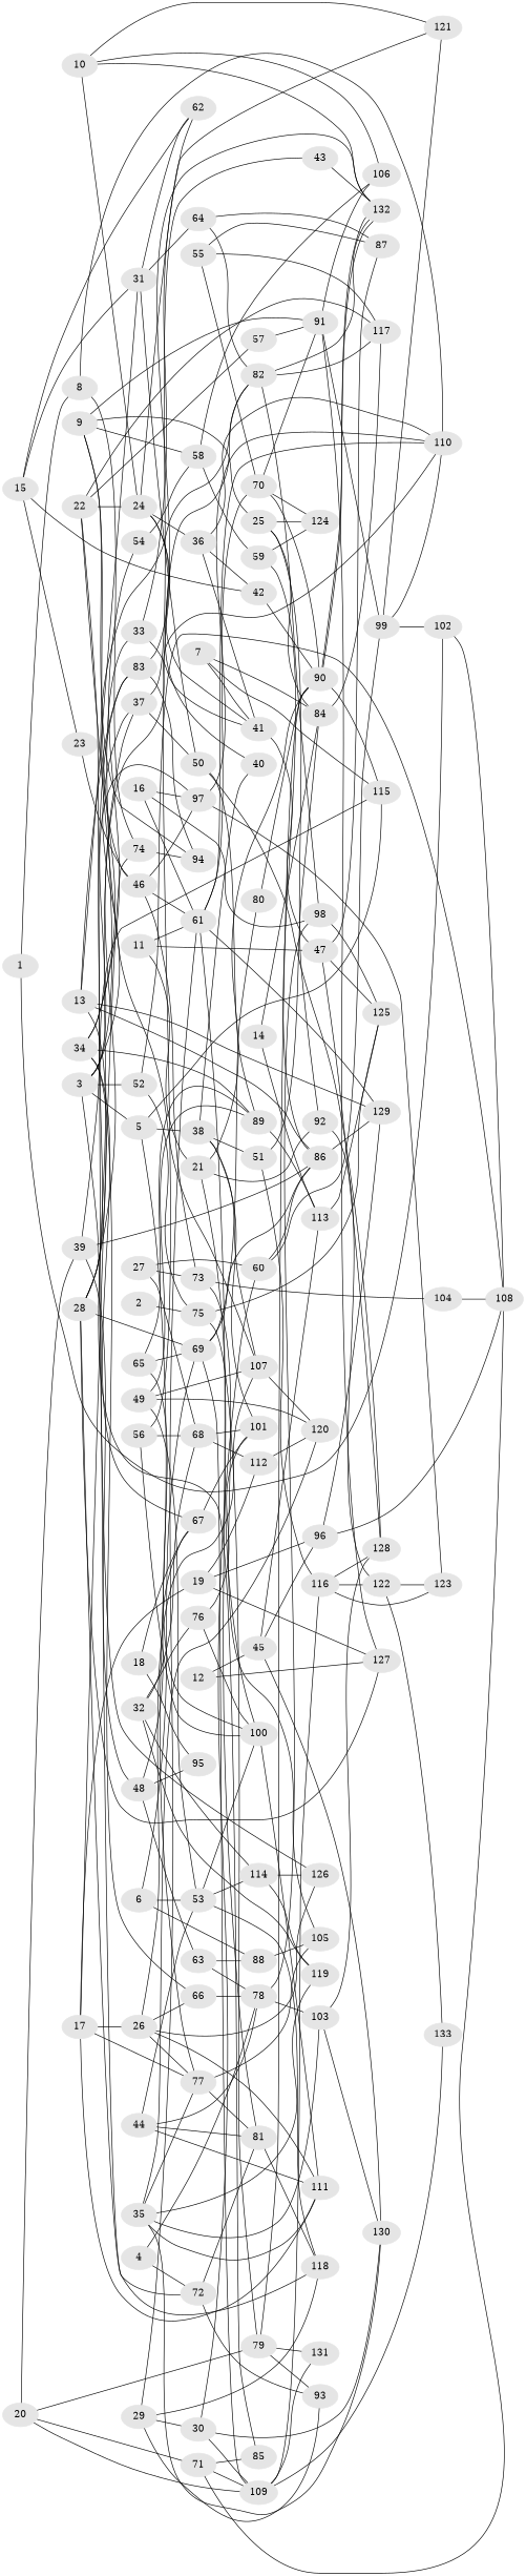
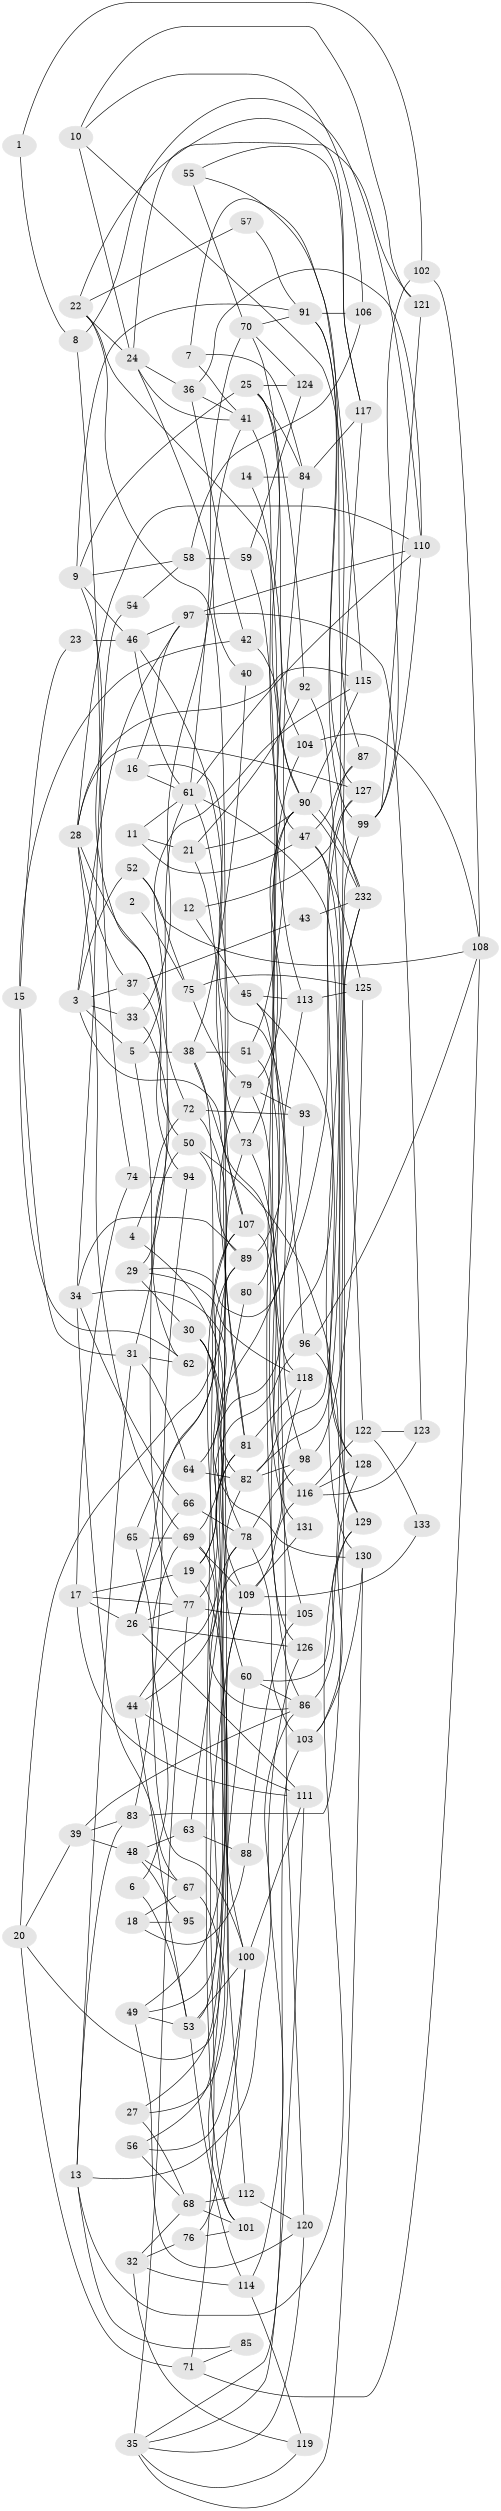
  graph {
    rankdir=LR
    node [color=gray90 style=filled]
    1
    8
    102
    74
    110
    108
    2
    75
    18
    67
    88
    95
    79
    125
    3
    5
    33
    37
    52
    97
    126
    38
    77
    115
    41
    62
    50
    43
    123
    4
    72
    78
    93
    81
    98
    103
    107
    40
    51
    101
    105
    6
    53
    69
    100
    118
    114
    86
    109
    80
    7
    84
    47
    117
    94
    9
    25
    46
    58
    91
    92
    104
    124
    61
    73
    106
    59
    127
    99
    10
    24
    121
-   132
+   132 [label=232]
    36
    11
    21
    90
    87
    128
    129
    70
    12
    45
    113
    96
    130
    13
    31
    83
    85
    64
    14
    15
    23
    42
    16
    17
    19
    26
    111
    112
    66
    120
    20
    39
    71
    48
    131
    116
    133
    22
    57
    122
    27
    60
    68
    28
    29
    30
    89
    82
    32
    76
    119
    34
    54
    35
    63
    44
    49
    55
    56
    65
    1 -- 8
    1 -- 102
    8 -- 74
    8 -- 110
    102 -- 108
    74 -- 94
    2 -- 75
    75 -- 79
    75 -- 125
    18 -- 67
-   6 -- 88
+   18 -- 88
    18 -- 95
    67 -- 101
    88 -- 105
    79 -- 93
    79 -- 90
    79 -- 131
    3 -- 5
    3 -- 33
    3 -- 37
    3 -- 52
    3 -- 97
    3 -- 126
    5 -- 38
    5 -- 77
    5 -- 115
    33 -- 41
    33 -- 62
    37 -- 50
    37 -- 43
    52 -- 108
    52 -- 75
    97 -- 110
    97 -- 123
    38 -- 107
    38 -- 40
    38 -- 51
    38 -- 101
    77 -- 81
    77 -- 105
    41 -- 47
    50 -- 128
    50 -- 89
    43 -- 132
    4 -- 72
    4 -- 78
    72 -- 93
    72 -- 81
    78 -- 98
    78 -- 103
    81 -- 118
    98 -- 125
    103 -- 128
    103 -- 130
    107 -- 120
    51 -- 84
    51 -- 116
    6 -- 53
    6 -- 69
    53 -- 100
    53 -- 118
    53 -- 114
    69 -- 86
    69 -- 109
    69 -- 80
    100 -- 111
    114 -- 126
    114 -- 119
    86 -- 129
    109 -- 131
    109 -- 116
    109 -- 133
    80 -- 90
    7 -- 115
    7 -- 41
    7 -- 84
    84 -- 117
    47 -- 125
    47 -- 87
    47 -- 128
    9 -- 94
    9 -- 25
    9 -- 46
    9 -- 58
    9 -- 91
    25 -- 84
    25 -- 92
+   25 -- 104
    25 -- 124
    46 -- 97
    46 -- 61
    46 -- 73
    58 -- 106
    58 -- 59
    91 -- 106
    91 -- 127
    91 -- 99
    92 -- 122
    104 -- 108
    61 -- 110
    61 -- 81
    61 -- 129
    61 -- 70
    73 -- 105
    73 -- 104
    59 -- 86
    59 -- 124
    99 -- 102
    99 -- 110
    99 -- 121
    10 -- 106
    10 -- 24
    10 -- 121
    10 -- 132
    24 -- 41
    24 -- 40
    24 -- 121
    24 -- 36
    36 -- 110
    36 -- 41
    36 -- 42
    11 -- 47
    11 -- 61
    11 -- 21
    21 -- 100
    21 -- 92
    21 -- 90
    90 -- 115
    90 -- 132
    90 -- 132
    70 -- 91
    70 -- 124
    70 -- 90
    12 -- 127
    12 -- 45
    45 -- 113
    45 -- 96
    45 -- 130
    113 -- 125
    96 -- 108
    96 -- 129
    13 -- 86
    13 -- 129
    13 -- 31
    13 -- 83
    13 -- 85
    31 -- 62
    31 -- 50
    31 -- 64
    83 -- 94
    83 -- 132
    64 -- 87
    64 -- 82
    14 -- 84
    14 -- 113
    15 -- 62
    15 -- 31
    15 -- 23
    15 -- 42
    23 -- 46
    42 -- 90
    16 -- 97
    16 -- 98
    16 -- 61
    17 -- 74
    17 -- 77
    17 -- 19
    17 -- 26
    17 -- 111
    19 -- 127
    19 -- 96
    19 -- 112
    26 -- 126
    26 -- 77
    26 -- 107
    26 -- 111
    26 -- 66
    112 -- 120
    66 -- 78
    20 -- 79
    20 -- 109
    20 -- 39
    20 -- 71
    39 -- 86
    39 -- 83
    39 -- 48
    71 -- 108
    71 -- 109
    71 -- 85
    48 -- 67
    48 -- 95
    48 -- 63
    116 -- 123
    116 -- 128
    116 -- 122
    22 -- 107
    22 -- 118
    22 -- 117
    22 -- 24
    22 -- 57
    57 -- 91
    122 -- 123
    122 -- 133
    27 -- 73
    27 -- 60
    27 -- 68
    60 -- 86
    60 -- 99
    68 -- 101
    68 -- 112
    28 -- 110
    28 -- 37
    28 -- 115
    28 -- 72
    28 -- 69
    28 -- 127
    29 -- 93
    29 -- 118
    29 -- 61
    29 -- 30
    30 -- 109
    30 -- 130
    30 -- 60
    89 -- 113
    82 -- 98
    82 -- 117
    82 -- 132
    32 -- 114
    32 -- 68
    32 -- 76
    32 -- 119
    76 -- 101
    76 -- 100
    34 -- 67
    34 -- 66
    34 -- 89
    34 -- 82
    34 -- 54
    54 -- 58
    35 -- 77
    35 -- 103
    35 -- 130
    35 -- 111
    35 -- 120
    35 -- 119
    63 -- 88
    63 -- 78
    44 -- 78
    44 -- 81
    44 -- 53
    44 -- 111
    49 -- 107
    49 -- 53
    49 -- 120
    49 -- 89
    55 -- 117
    55 -- 87
    55 -- 70
    56 -- 100
    56 -- 68
    56 -- 82
    65 -- 69
    65 -- 100
    65 -- 89
  }
